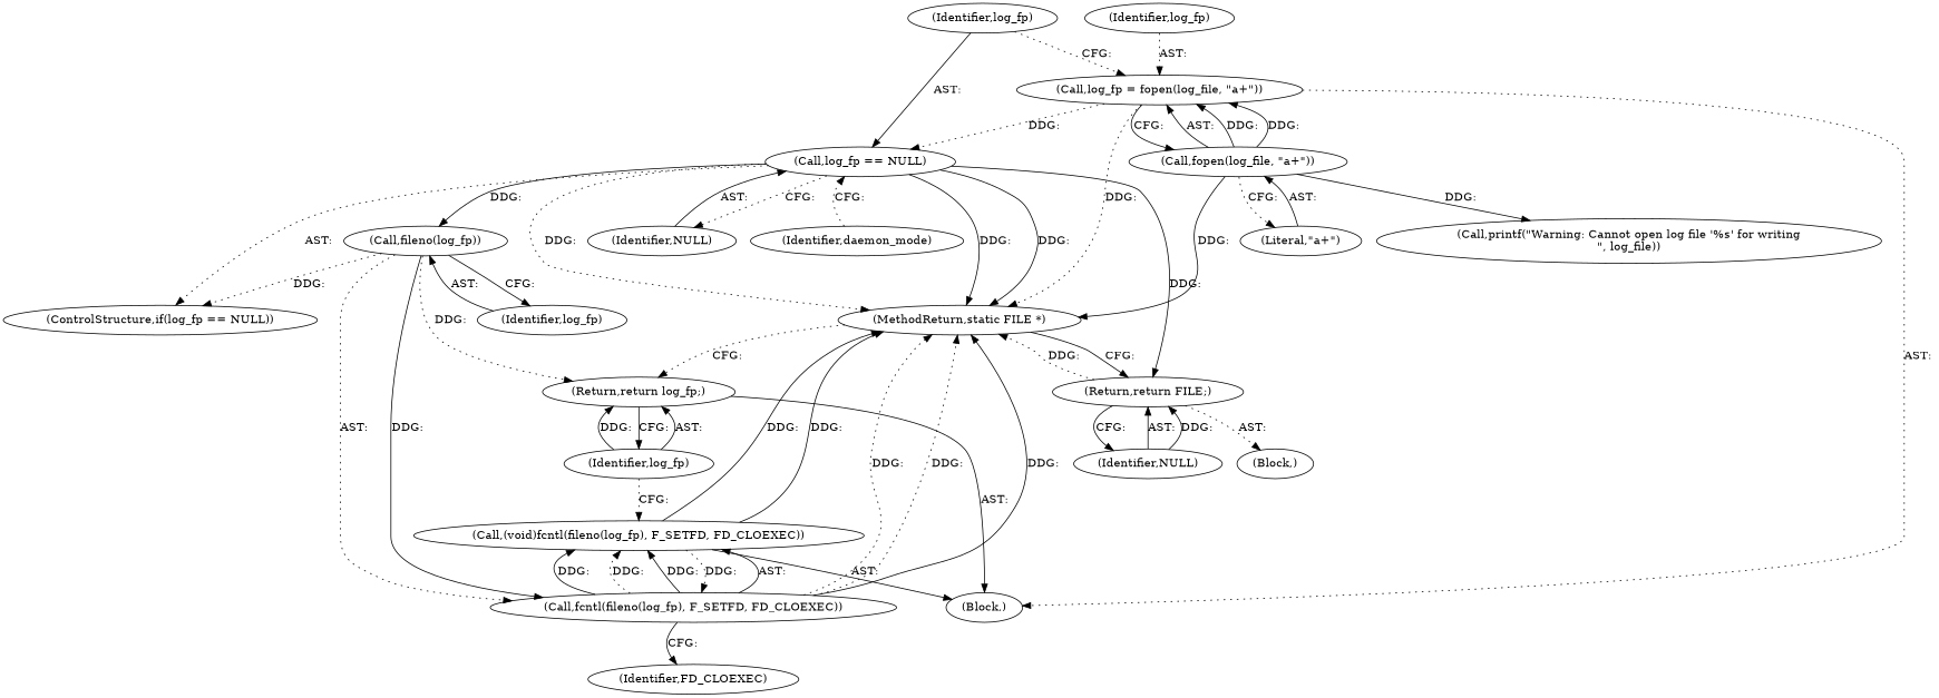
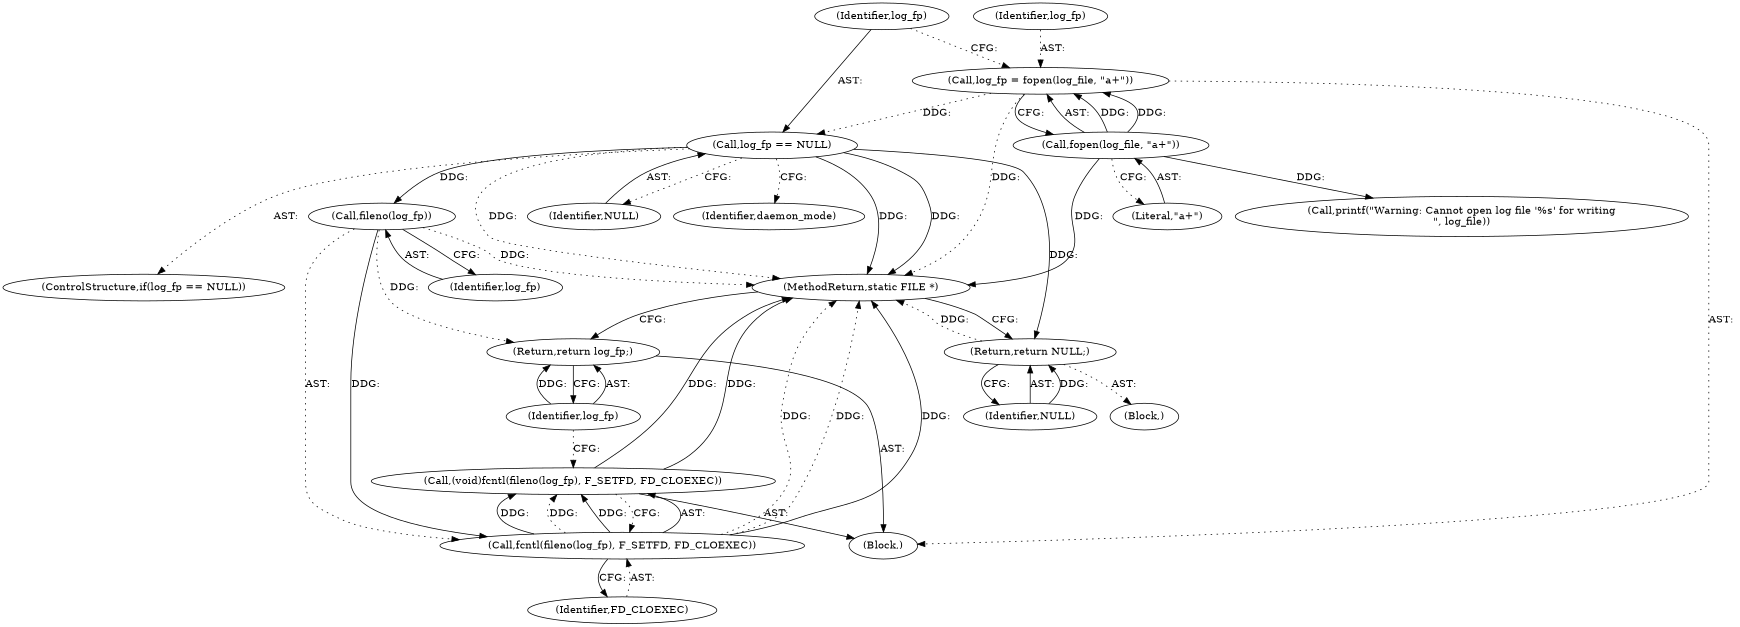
  digraph {
    edge [style=solid]
    n1 [label="(Call,log_fp = fopen(log_file, \"a+\"))"]
    n2 [label="(Call,fopen(log_file, \"a+\"))"]
    n3 [label="(Call,log_fp == NULL)"]
    n4 [label="(MethodReturn,static FILE *)"]
    n5 [label="(Block,)"]
    n6 [label="(Call,printf(\"Warning: Cannot open log file '%s' for writing\n\", log_file))"]
    n7 [label="(Literal,\"a+\")"]
-   n8 [label="(Return,return FILE;)"]
+   n8 [label="(Return,return NULL;)"]
    n9 [label="(Call,fileno(log_fp))"]
    n10 [label="(Identifier,NULL)"]
    n11 [label="(ControlStructure,if(log_fp == NULL))"]
    n12 [label="(Return,return log_fp;)"]
    n13 [label="(Identifier,NULL)"]
    n14 [label="(Block,)"]
    n15 [label="(Call,fcntl(fileno(log_fp), F_SETFD, FD_CLOEXEC))"]
    n16 [label="(Identifier,log_fp)"]
    n17 [label="(Call,(void)fcntl(fileno(log_fp), F_SETFD, FD_CLOEXEC))"]
    n18 [label="(Identifier,FD_CLOEXEC)"]
    n19 [label="(Identifier,log_fp)"]
    n20 [label="(Identifier,log_fp)"]
    n21 [label="(Identifier,daemon_mode)"]
    n22 [label="(Identifier,log_fp)"]
    n1 -> n2 [label="CFG: "]
    n1 -> n3 [label="DDG: " style=dotted]
    n1 -> n4 [label="DDG: " style=dotted]
    n1 -> n5 [label="AST: " style=dotted]
    n2 -> n1 [label="AST: "]
    n2 -> n1 [label="DDG: "]
    n2 -> n1 [label="DDG: "]
    n2 -> n4 [label="DDG: "]
    n2 -> n6 [label="DDG: "]
    n2 -> n7 [label="CFG: " style=dotted]
    n3 -> n4 [label="DDG: "]
    n3 -> n4 [label="DDG: " style=dotted]
    n3 -> n4 [label="DDG: "]
    n3 -> n8 [label="DDG: "]
    n3 -> n9 [label="DDG: "]
    n3 -> n10 [label="CFG: " style=dotted]
    n3 -> n11 [label="AST: " style=dotted]
    n4 -> n8 [label="CFG: "]
-   n4 -> n12 [label="CFG: " style=dotted]
+   n4 -> n12 [label="CFG: "]
    n7 -> n2 [label="AST: "]
    n8 -> n4 [label="DDG: " style=dotted]
    n8 -> n13 [label="CFG: "]
    n8 -> n14 [label="AST: " style=dotted]
-   n9 -> n11 [label="DDG: " style=dotted]
+   n9 -> n4 [label="DDG: " style=dotted]
    n9 -> n12 [label="DDG: " style=dotted]
    n9 -> n15 [label="AST: " style=dotted]
    n9 -> n15 [label="DDG: "]
    n9 -> n16 [label="CFG: "]
    n10 -> n3 [label="AST: "]
    n12 -> n5 [label="AST: "]
    n12 -> n19 [label="CFG: "]
    n13 -> n8 [label="AST: "]
    n13 -> n8 [label="DDG: "]
    n15 -> n4 [label="DDG: "]
    n15 -> n4 [label="DDG: " style=dotted]
    n15 -> n4 [label="DDG: " style=dotted]
    n15 -> n17 [label="AST: "]
    n15 -> n17 [label="DDG: "]
    n15 -> n17 [label="DDG: " style=dotted]
    n15 -> n17 [label="DDG: "]
    n15 -> n18 [label="CFG: "]
    n16 -> n9 [label="AST: "]
    n17 -> n4 [label="DDG: "]
    n17 -> n4 [label="DDG: "]
    n17 -> n5 [label="AST: "]
-   n17 -> n15 [label="DDG: " style=dotted]
+   n17 -> n15 [label="CFG: " style=dotted]
+   n18 -> n15 [label="AST: " style=dotted]
    n19 -> n12 [label="AST: "]
    n19 -> n12 [label="DDG: "]
    n19 -> n17 [label="CFG: " style=dotted]
    n20 -> n1 [label="CFG: " style=dotted]
    n20 -> n3 [label="AST: "]
-   n21 -> n3 [label="CFG: " style=dotted]
+   n3 -> n21 [label="CFG: " style=dotted]
    n22 -> n1 [label="AST: " style=dotted]
  }
